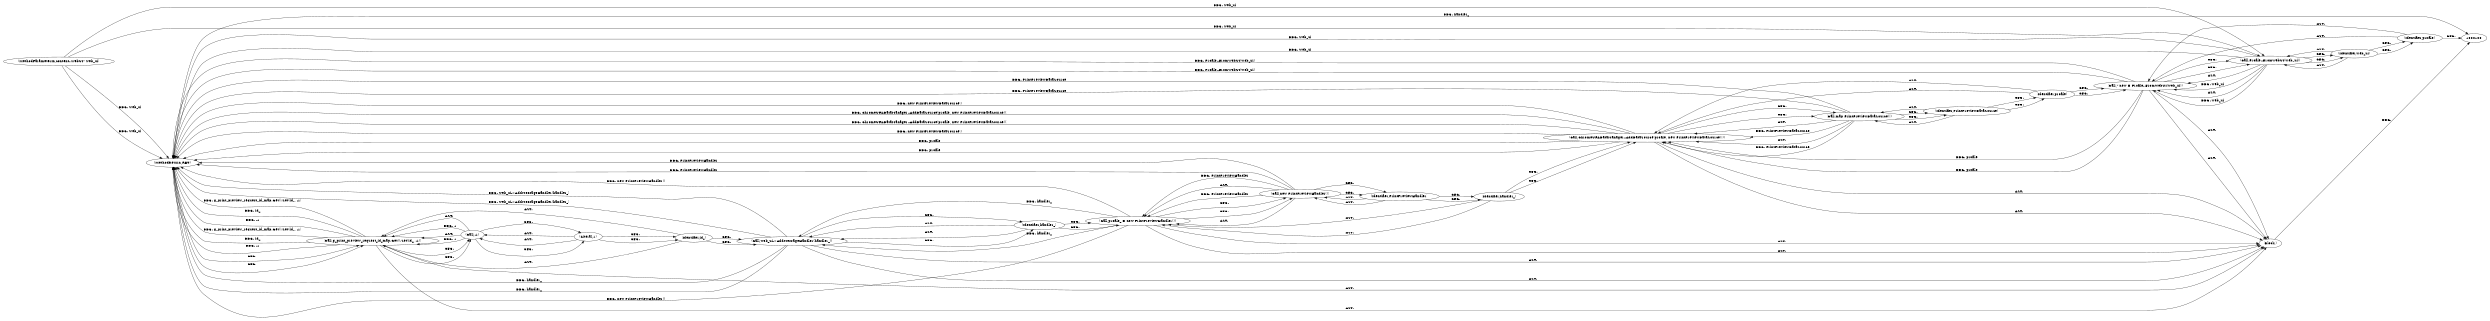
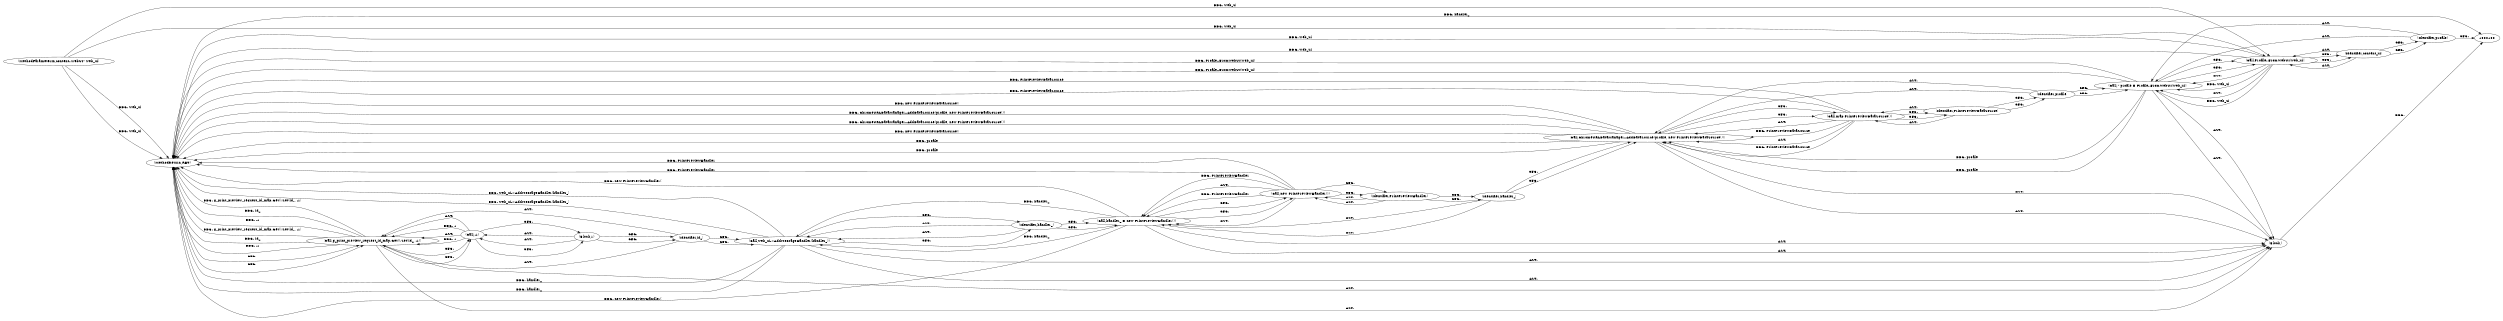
  digraph {
    rankdir=LR
    n1 [label="(MethodReturn,RET)"]
    n2 [label="(Call,g_print_preview_request_id_map.Get().Set(id_, -1))"]
    1000100
    n4 [label="(Block,)"]
    n5 [label="(Call,-1)"]
    n6 [label="(MethodParameterIn,content::WebUI* web_ui)"]
    n7 [label="(Call,Profile::FromWebUI(web_ui))"]
-   n8 [label="(Call,* new = Profile::FromWebUI(web_ui))"]
-   n9 [label="(Identifier,web_ui)"]
+   n8 [label="(Call,* profile = Profile::FromWebUI(web_ui))"]
+   n9 [label="(Identifier,content_ui)"]
    n10 [label="(Call,new PrintPreviewHandler())"]
    n11 [label="(Identifier,PrintPreviewHandler)"]
-   n12 [label="(Call,profile_ = new PrintPreviewHandler())"]
+   n12 [label="(Call,handler_ = new PrintPreviewHandler())"]
    n13 [label="(Identifier,handler_)"]
    n14 [label="(Call,web_ui->AddMessageHandler(handler_))"]
    n15 [label="(Call,ChromeURLDataManager::AddDataSource(profile, new PrintPreviewDataSource()))"]
    n16 [label="(Identifier,handler_)"]
    n17 [label="(Call,map PrintPreviewDataSource())"]
-   n18 [label="(Literal,1)"]
+   n18 [label="(Block,1)"]
    n19 [label="(Identifier,id_)"]
    n20 [label="(Identifier,profile)"]
    n21 [label="(Identifier,PrintPreviewDataSource)"]
    n22 [label="(Identifier,profile)"]
    n1 -> n2 [label="CFG: "]
    n1 -> n2 [label="CFG: "]
    n1 -> 1000100 [label="DDG: handler_"]
    n2 -> n1 [label="DDG: g_print_preview_request_id_map.Get().Set(id_, -1)"]
    n2 -> n1 [label="DDG: id_"]
    n2 -> n1 [label="DDG: -1"]
    n2 -> n1 [label="DDG: g_print_preview_request_id_map.Get().Set(id_, -1)"]
    n2 -> n1 [label="DDG: id_"]
    n2 -> n1 [label="DDG: -1"]
    n2 -> n4 [label="AST: "]
    n2 -> n4 [label="AST: "]
    n2 -> n5 [label="CFG: "]
    n2 -> n5 [label="CFG: "]
    n4 -> 1000100 [label="DDG: "]
    n5 -> n2 [label="AST: "]
    n5 -> n2 [label="DDG: 1"]
    n5 -> n2 [label="AST: "]
    n5 -> n2 [label="DDG: 1"]
    n5 -> n18 [label="CFG: "]
    n5 -> n18 [label="CFG: "]
    n6 -> n1 [label="DDG: web_ui"]
    n6 -> n1 [label="DDG: web_ui"]
    n6 -> n7 [label="DDG: web_ui"]
    n6 -> n7 [label="DDG: web_ui"]
    n7 -> n1 [label="DDG: web_ui"]
    n7 -> n1 [label="DDG: web_ui"]
    n7 -> n8 [label="AST: "]
    n7 -> n8 [label="DDG: web_ui"]
    n7 -> n8 [label="AST: "]
    n7 -> n8 [label="DDG: web_ui"]
    n7 -> n9 [label="CFG: "]
    n7 -> n9 [label="CFG: "]
    n8 -> n1 [label="DDG: Profile::FromWebUI(web_ui)"]
    n8 -> n1 [label="DDG: Profile::FromWebUI(web_ui)"]
    n8 -> n4 [label="AST: "]
    n8 -> n4 [label="AST: "]
    n8 -> n7 [label="CFG: "]
    n8 -> n7 [label="CFG: "]
    n8 -> n15 [label="DDG: profile"]
    n8 -> n15 [label="DDG: profile"]
    n9 -> n7 [label="AST: "]
    n9 -> n7 [label="AST: "]
    n9 -> n20 [label="CFG: "]
    n9 -> n20 [label="CFG: "]
    n10 -> n1 [label="DDG: PrintPreviewHandler"]
    n10 -> n1 [label="DDG: PrintPreviewHandler"]
    n10 -> n11 [label="CFG: "]
    n10 -> n11 [label="CFG: "]
    n10 -> n12 [label="AST: "]
    n10 -> n12 [label="DDG: PrintPreviewHandler"]
    n10 -> n12 [label="AST: "]
    n10 -> n12 [label="DDG: PrintPreviewHandler"]
    n11 -> n10 [label="AST: "]
    n11 -> n10 [label="AST: "]
    n11 -> n13 [label="CFG: "]
    n11 -> n13 [label="CFG: "]
    n12 -> n1 [label="DDG: new PrintPreviewHandler()"]
    n12 -> n1 [label="DDG: new PrintPreviewHandler()"]
    n12 -> n4 [label="AST: "]
    n12 -> n4 [label="AST: "]
    n12 -> n10 [label="CFG: "]
    n12 -> n10 [label="CFG: "]
    n12 -> n14 [label="DDG: handler_"]
    n12 -> n14 [label="DDG: handler_"]
    n13 -> n12 [label="AST: "]
    n13 -> n12 [label="AST: "]
    n13 -> n15 [label="CFG: "]
    n13 -> n15 [label="CFG: "]
    n14 -> n1 [label="DDG: handler_"]
    n14 -> n1 [label="DDG: web_ui->AddMessageHandler(handler_)"]
    n14 -> n1 [label="DDG: handler_"]
    n14 -> n1 [label="DDG: web_ui->AddMessageHandler(handler_)"]
    n14 -> n4 [label="AST: "]
    n14 -> n4 [label="AST: "]
    n14 -> n16 [label="CFG: "]
    n14 -> n16 [label="CFG: "]
    n15 -> n1 [label="DDG: ChromeURLDataManager::AddDataSource(profile, new PrintPreviewDataSource())"]
    n15 -> n1 [label="DDG: new PrintPreviewDataSource()"]
    n15 -> n1 [label="DDG: profile"]
    n15 -> n1 [label="DDG: ChromeURLDataManager::AddDataSource(profile, new PrintPreviewDataSource())"]
    n15 -> n1 [label="DDG: new PrintPreviewDataSource()"]
    n15 -> n1 [label="DDG: profile"]
    n15 -> n4 [label="AST: "]
    n15 -> n4 [label="AST: "]
    n15 -> n17 [label="CFG: "]
    n15 -> n17 [label="CFG: "]
    n16 -> n12 [label="CFG: "]
    n16 -> n12 [label="CFG: "]
    n16 -> n14 [label="AST: "]
    n16 -> n14 [label="AST: "]
    n17 -> n1 [label="DDG: PrintPreviewDataSource"]
    n17 -> n1 [label="DDG: PrintPreviewDataSource"]
    n17 -> n15 [label="AST: "]
    n17 -> n15 [label="DDG: PrintPreviewDataSource"]
    n17 -> n15 [label="AST: "]
    n17 -> n15 [label="DDG: PrintPreviewDataSource"]
    n17 -> n21 [label="CFG: "]
    n17 -> n21 [label="CFG: "]
    n18 -> n5 [label="AST: "]
    n18 -> n5 [label="AST: "]
    n18 -> n19 [label="CFG: "]
    n18 -> n19 [label="CFG: "]
    n19 -> n2 [label="AST: "]
    n19 -> n2 [label="AST: "]
    n19 -> n14 [label="CFG: "]
    n19 -> n14 [label="CFG: "]
    n20 -> 1000100 [label="CFG: "]
    n20 -> n8 [label="AST: "]
    n20 -> n8 [label="AST: "]
    n21 -> n17 [label="AST: "]
    n21 -> n17 [label="AST: "]
    n21 -> n22 [label="CFG: "]
    n21 -> n22 [label="CFG: "]
    n22 -> n8 [label="CFG: "]
    n22 -> n8 [label="CFG: "]
    n22 -> n15 [label="AST: "]
    n22 -> n15 [label="AST: "]
  }
